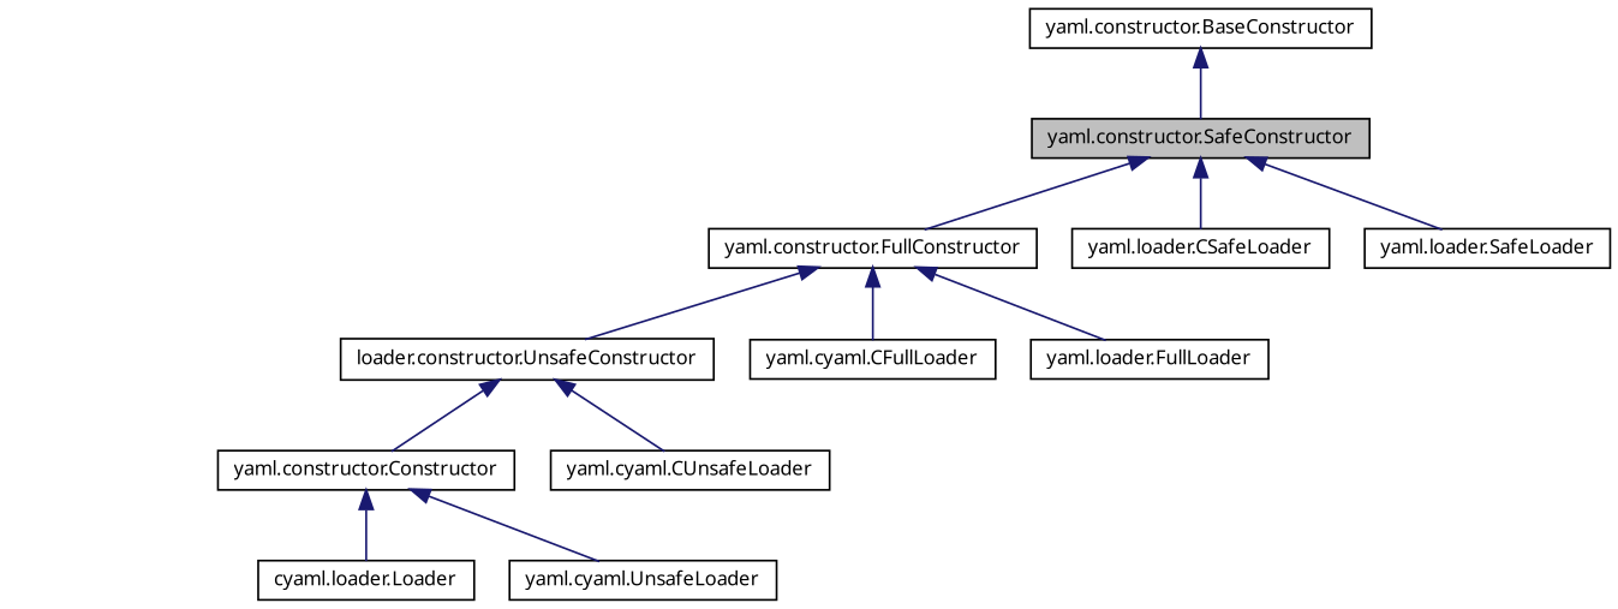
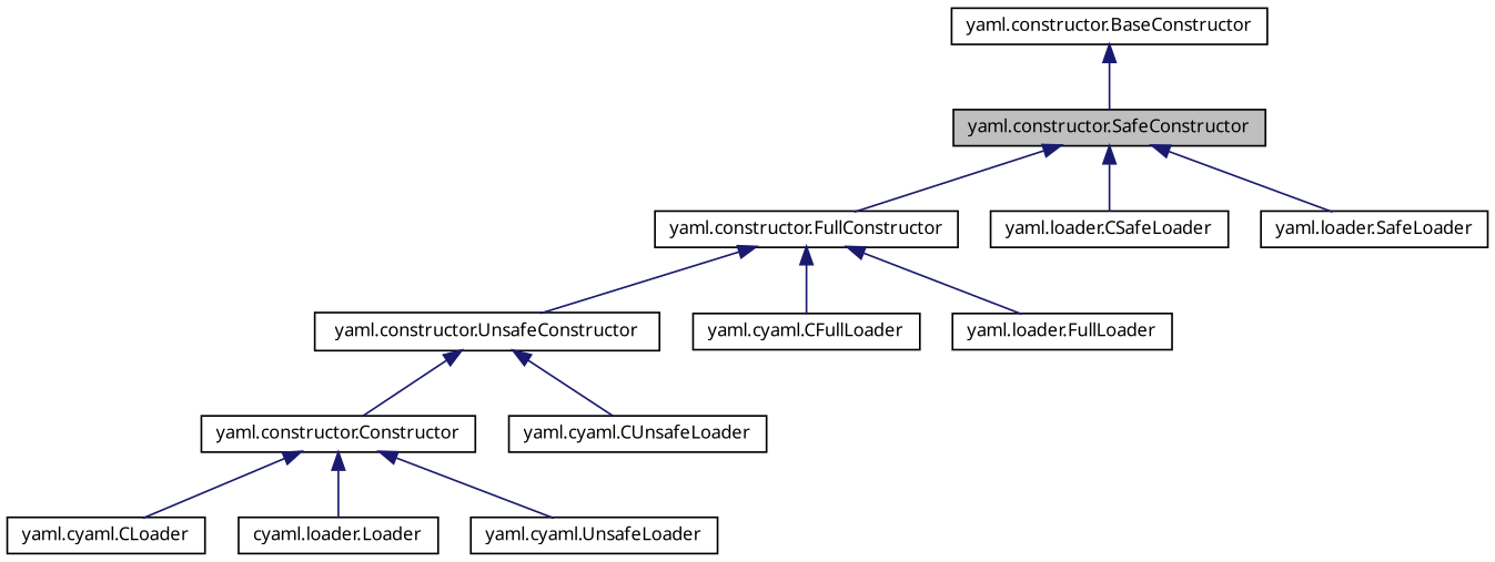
  digraph {
    fontname="Noto Sans"
    node [color=black fillcolor=white fontname="Noto Sans" fontsize=10 shape=record style=filled]
    edge [color=midnightblue dir=back fontname="Noto Sans" fontsize=10 labelfontname=Helvetica labelfontsize=10 style=solid]
    n1 [fillcolor=grey75 fontcolor=black height=0.2 label="yaml.constructor.SafeConstructor" width=0.4]
    n2 [height=0.2 label="yaml.constructor.FullConstructor" width=0.4]
    n3 [height=0.2 label="yaml.loader.CSafeLoader" width=0.4]
    n4 [height=0.2 label="yaml.loader.SafeLoader" width=0.4]
-   n5 [height=0.2 label="loader.constructor.UnsafeConstructor" width=0.4]
+   n5 [height=0.2 label="yaml.constructor.UnsafeConstructor" width=0.4]
    n6 [height=0.2 label="yaml.cyaml.CFullLoader" width=0.4]
    n7 [height=0.2 label="yaml.loader.FullLoader" width=0.4]
    n8 [height=0.2 label="yaml.constructor.BaseConstructor" width=0.4]
    n9 [height=0.2 label="yaml.constructor.Constructor" width=0.4]
    n10 [height=0.2 label="yaml.cyaml.CUnsafeLoader" width=0.4]
+   n11 [height=0.2 label="yaml.cyaml.CLoader" width=0.4]
    n12 [height=0.2 label="cyaml.loader.Loader" width=0.4]
    n13 [height=0.2 label="yaml.cyaml.UnsafeLoader" width=0.4]
    n1 -> n2
    n1 -> n3
    n1 -> n4
    n2 -> n5
    n2 -> n6
    n2 -> n7
    n5 -> n9
    n5 -> n10
    n8 -> n1
+   n9 -> n11
    n9 -> n12
    n9 -> n13
  }
